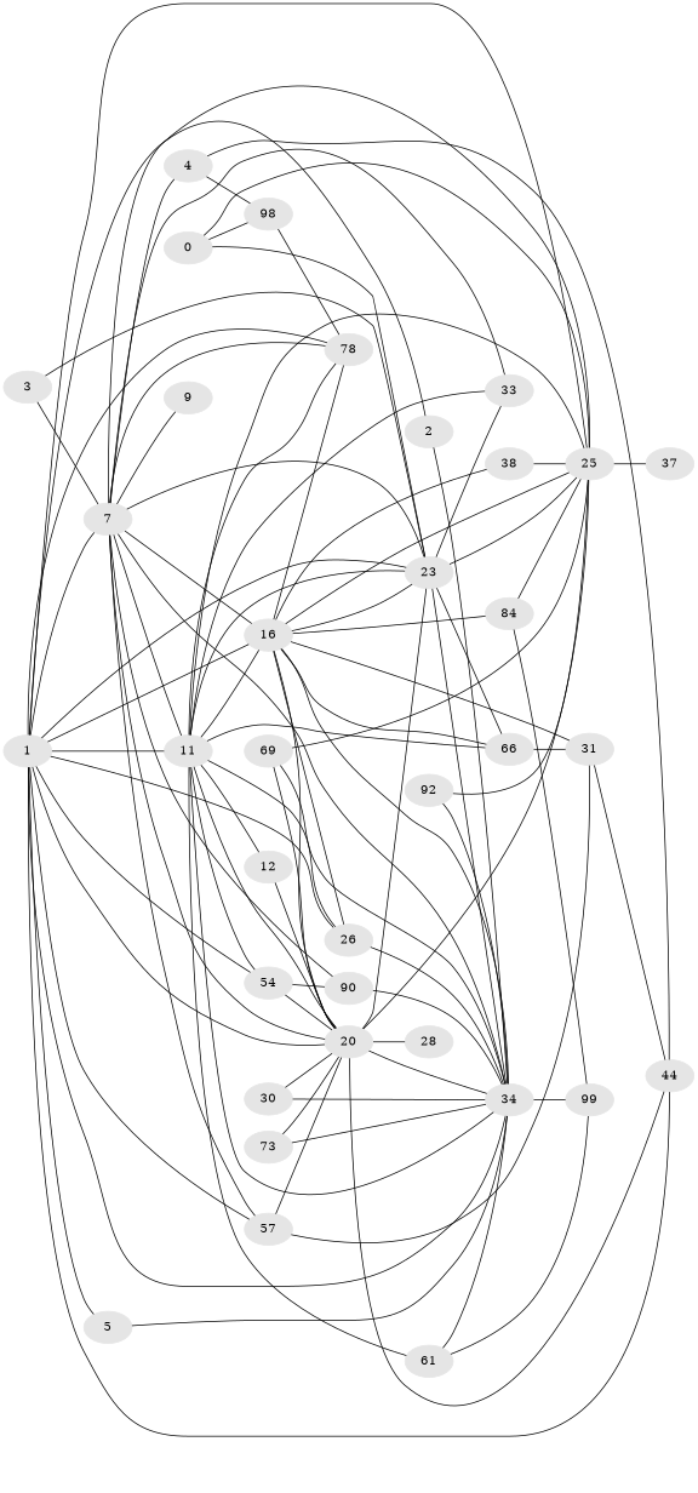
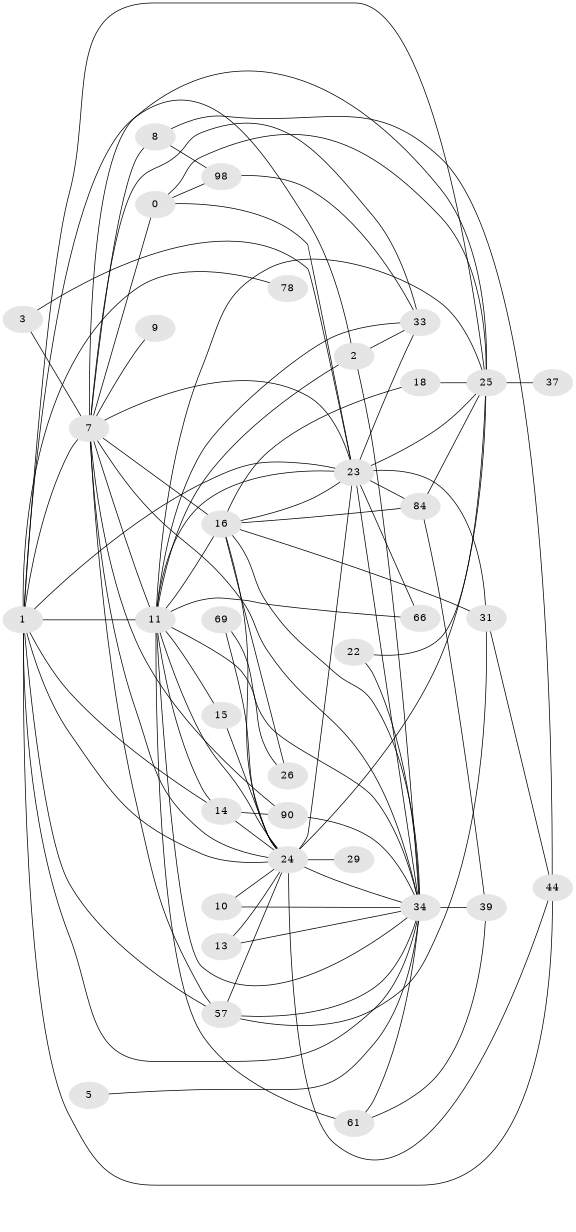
  graph {
    rankdir=LR
    node [color=gray90 style=filled]
    edge [weight=1.0]
    1
    2
    5
    7
    11
-   14 [label=54]
+   14
    16
    n8 [label=57]
-   20
+   20 [label=24]
    23
    25
    26
    34
    n14 [label=78]
    n15 [label=44]
    33
-   8 [label=4]
+   8
    9
    n19 [label=90]
-   15 [label=12]
+   15
    n21 [label=61]
    n22 [label=66]
-   18 [label=38]
+   18
    n24 [label=84]
    31
-   29 [label=28]
+   29
    37
-   39 [label=99]
+   39
    3
    n30 [label=0]
    n31 [label=98]
-   10 [label=30]
-   13 [label=73]
+   10
+   13
    n34 [label=69]
-   22 [label=92]
+   22
    1 -- 2
-   1 -- 5
    1 -- 7 [weight=3.0]
    1 -- 11 [weight=2.0]
    1 -- 14
-   1 -- 16 [weight=2.0]
    1 -- n8
    1 -- 20 [weight=3.0]
    1 -- 23 [weight=3.0]
    1 -- 25 [weight=3.0]
-   1 -- 26
    1 -- 34 [weight=4.0]
    1 -- n14
    1 -- n15
    2 -- 34
+   2 -- 33
    5 -- 34
    7 -- 11
    7 -- 16
    7 -- n8
    7 -- 20 [weight=2.0]
    7 -- 23
    7 -- 25
    7 -- 34 [weight=2.0]
-   7 -- n14
+   7 -- n30
    7 -- 33
    7 -- 8
    7 -- 9
    7 -- n19
    11 -- 14
    11 -- 16
    11 -- 20
    11 -- 23
    11 -- 25 [weight=2.0]
    11 -- 26
    11 -- 34 [weight=3.0]
-   11 -- n14
+   11 -- 2
    11 -- 33
    11 -- 15
    11 -- n21
    11 -- n22
    14 -- 20
    14 -- n19
    16 -- 20
    16 -- 23 [weight=2.0]
-   16 -- 25
    16 -- 26
    16 -- 34 [weight=2.0]
-   16 -- n14 [weight=2.0]
-   16 -- n22
    16 -- 18
    16 -- n24
    16 -- 31
    n8 -- 20
-   26 -- 34
+   n8 -- 34
    n8 -- 31
    20 -- 23
    20 -- 25
    20 -- 34 [weight=2.0]
    20 -- n15
    20 -- 29
    23 -- 25 [weight=2.0]
    23 -- 34 [weight=2.0]
    23 -- 33
    23 -- n22
-   n22 -- 31
+   23 -- n24 [weight=2.0]
+   23 -- 31
    25 -- 37
    34 -- 39
    8 -- n15
    8 -- n31
    n19 -- 34
    15 -- 20
    n21 -- 34 [weight=2.0]
    n21 -- 39
    18 -- 25
    n24 -- 25
    n24 -- 39
    31 -- n15
    3 -- 7
    3 -- 23
    n30 -- 23
    n30 -- 25
    n30 -- n31
-   n31 -- n14
+   n31 -- 33
    10 -- 20
    10 -- 34
    13 -- 20
    13 -- 34
    n34 -- 20
-   n34 -- 25
    n34 -- 34
    22 -- 25
    22 -- 34
  }
